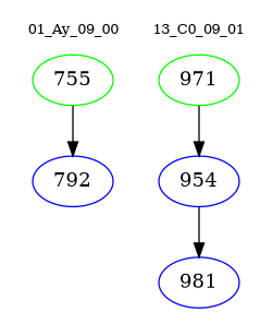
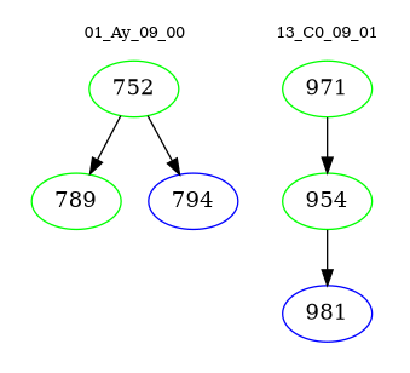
  digraph {
    node [color=green]
    edge [color=black]
-   n1 [label=755]
-   n3 [color=blue label=792]
-   n4 [color=blue label=954]
+   n1 [label=752]
+   n2 [label=789]
+   n3 [color=blue label=794]
+   n4 [label=954]
    n5 [color=blue label=981]
    n6 [label=971]
    subgraph cluster_1 {
      color=white
      fontsize=10
      label="01_Ay_09_00"
      n1
+     n2
      n3
    }
    subgraph cluster_2 {
      color=white
      fontsize=10
      label="13_C0_09_01"
      n4
      n5
      n6
    }
+   n1 -> n2
    n1 -> n3
    n4 -> n5
    n6 -> n4
  }
